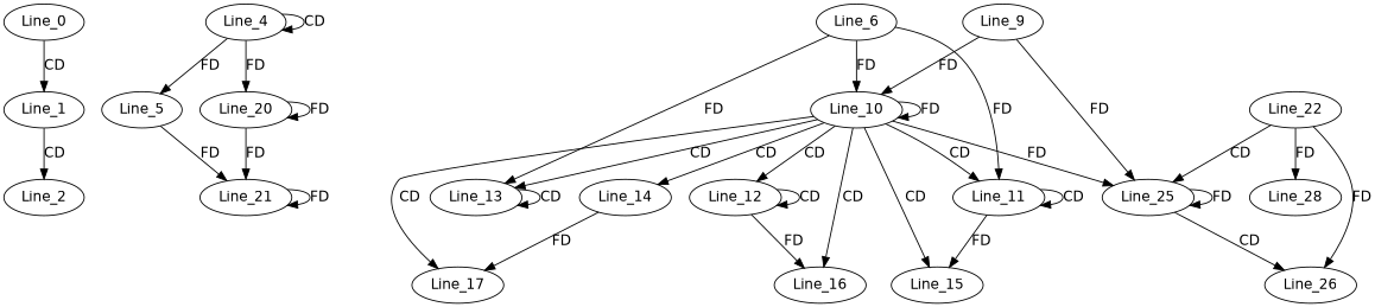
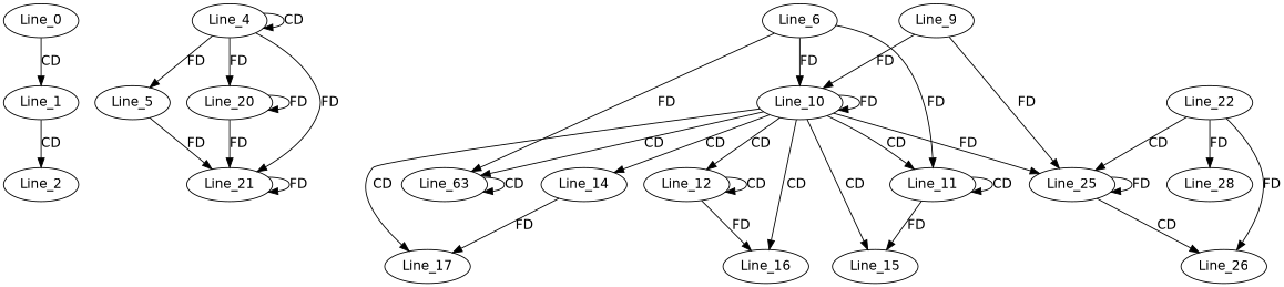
  digraph {
    fontname="DejaVu Sans"
    node [fontname="DejaVu Sans"]
    edge [fontname="DejaVu Sans"]
    Line_0
    Line_1
    Line_2
    Line_4
    Line_5
    Line_20
    Line_21
    Line_10
    Line_11
    Line_12
-   Line_13
+   Line_13 [label=Line_63]
    Line_14
    Line_15
    Line_16
    Line_17
    Line_25
    Line_26
    Line_9
    Line_6
    Line_22
    Line_28
    Line_0 -> Line_1 [label=CD]
    Line_1 -> Line_2 [label=CD]
    Line_4 -> Line_4 [label=CD]
    Line_4 -> Line_5 [label=FD]
    Line_4 -> Line_20 [label=FD]
+   Line_4 -> Line_21 [label=FD]
    Line_5 -> Line_21 [label=FD]
    Line_20 -> Line_20 [label=FD]
    Line_20 -> Line_21 [label=FD]
    Line_21 -> Line_21 [label=FD]
    Line_10 -> Line_10 [label=FD]
    Line_10 -> Line_11 [label=CD]
    Line_10 -> Line_12 [label=CD]
    Line_10 -> Line_13 [label=CD]
    Line_10 -> Line_14 [label=CD]
    Line_10 -> Line_15 [label=CD]
    Line_10 -> Line_16 [label=CD]
    Line_10 -> Line_17 [label=CD]
    Line_10 -> Line_25 [label=FD]
    Line_11 -> Line_11 [label=CD]
    Line_11 -> Line_15 [label=FD]
    Line_12 -> Line_12 [label=CD]
    Line_12 -> Line_16 [label=FD]
    Line_13 -> Line_13 [label=CD]
    Line_14 -> Line_17 [label=FD]
    Line_25 -> Line_25 [label=FD]
    Line_25 -> Line_26 [label=CD]
    Line_9 -> Line_10 [label=FD]
    Line_9 -> Line_25 [label=FD]
    Line_6 -> Line_10 [label=FD]
    Line_6 -> Line_11 [label=FD]
    Line_6 -> Line_13 [label=FD]
    Line_22 -> Line_25 [label=CD]
    Line_22 -> Line_26 [label=FD]
    Line_22 -> Line_28 [label=FD]
  }
